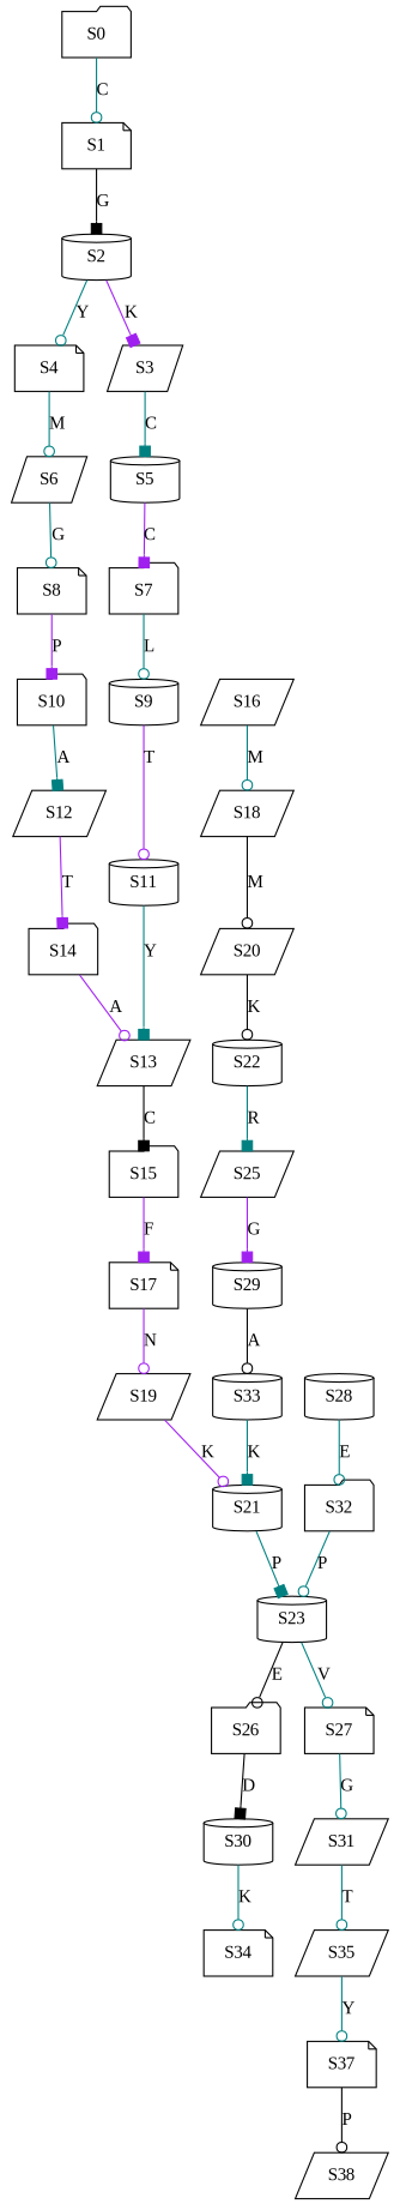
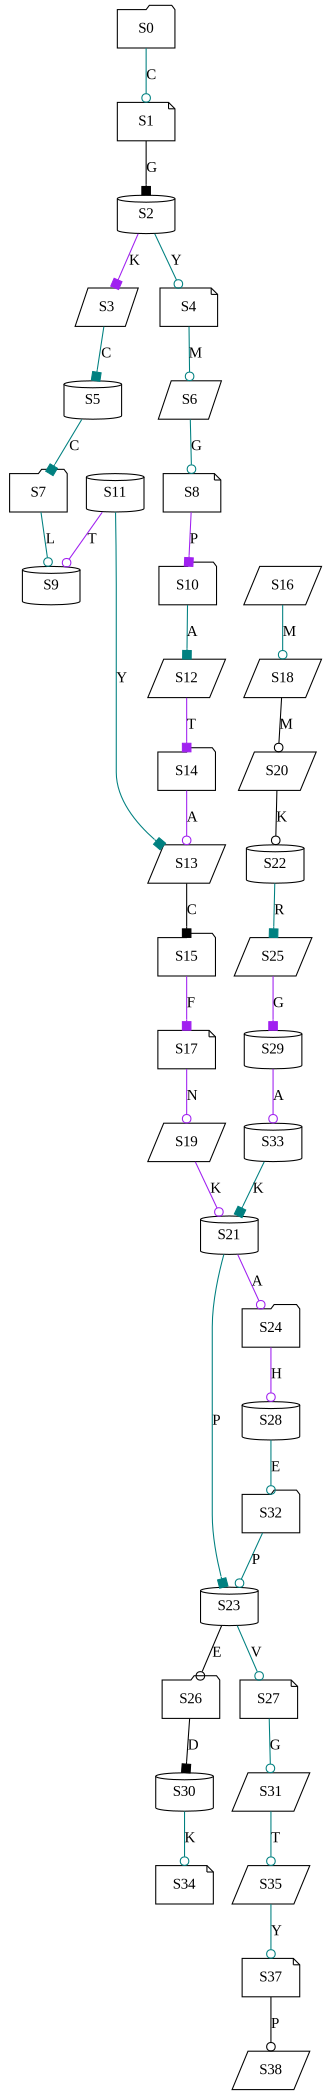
  strict digraph {
    fontname="Liberation Serif"
    node [fontname="Liberation Serif" shape=parallelogram]
    edge [arrowhead=odot color=teal fontname="Liberation Serif"]
    S0 [shape=folder]
    S1 [shape=note]
    S2 [shape=cylinder]
    S3
    S4 [shape=note]
    S5 [shape=cylinder]
    S6
    S7 [shape=folder]
    S8 [shape=note]
    S9 [shape=cylinder]
    S10 [shape=folder]
    S11 [shape=cylinder]
    S12
    S13
    S14 [shape=folder]
    S15 [shape=folder]
    S17 [shape=note]
    S16
    S18
    S19
    S20
    S21 [shape=cylinder]
    S22 [shape=cylinder]
    S23 [shape=cylinder]
+   S24 [shape=folder]
    S25
    S26 [shape=folder]
    S27 [shape=note]
    S28 [shape=cylinder]
    S29 [shape=cylinder]
    S30 [shape=cylinder]
    S31
    S32 [shape=folder]
    S33 [shape=cylinder]
    S34 [shape=note]
    S35
    S37 [shape=note]
    S38
    S0 -> S1 [label=C]
    S1 -> S2 [arrowhead=box color=black label=G]
    S2 -> S3 [arrowhead=box color=purple label=K]
    S2 -> S4 [label=Y]
    S3 -> S5 [arrowhead=box label=C]
    S4 -> S6 [label=M]
-   S5 -> S7 [arrowhead=box color=purple label=C]
+   S5 -> S7 [arrowhead=box label=C]
    S6 -> S8 [label=G]
    S7 -> S9 [label=L]
    S8 -> S10 [arrowhead=box color=purple label=P]
-   S9 -> S11 [color=purple label=T]
+   S11 -> S9 [color=purple label=T]
    S10 -> S12 [arrowhead=box label=A]
    S11 -> S13 [arrowhead=box label=Y]
    S12 -> S14 [arrowhead=box color=purple label=T]
    S13 -> S15 [arrowhead=box color=black label=C]
    S14 -> S13 [color=purple label=A]
    S15 -> S17 [arrowhead=box color=purple label=F]
    S17 -> S19 [color=purple label=N]
    S16 -> S18 [label=M]
    S18 -> S20 [color=black label=M]
    S19 -> S21 [color=purple label=K]
    S20 -> S22 [color=black label=K]
    S21 -> S23 [arrowhead=box label=P]
+   S21 -> S24 [color=purple label=A]
    S22 -> S25 [arrowhead=box label=R]
    S23 -> S26 [color=black label=E]
    S23 -> S27 [label=V]
+   S24 -> S28 [color=purple label=H]
    S25 -> S29 [arrowhead=box color=purple label=G]
    S26 -> S30 [arrowhead=box color=black label=D]
    S27 -> S31 [label=G]
    S28 -> S32 [label=E]
-   S29 -> S33 [color=black label=A]
+   S29 -> S33 [color=purple label=A]
    S30 -> S34 [label=K]
    S31 -> S35 [label=T]
    S32 -> S23 [label=P]
    S33 -> S21 [arrowhead=box label=K]
    S35 -> S37 [label=Y]
    S37 -> S38 [color=black label=P]
  }
